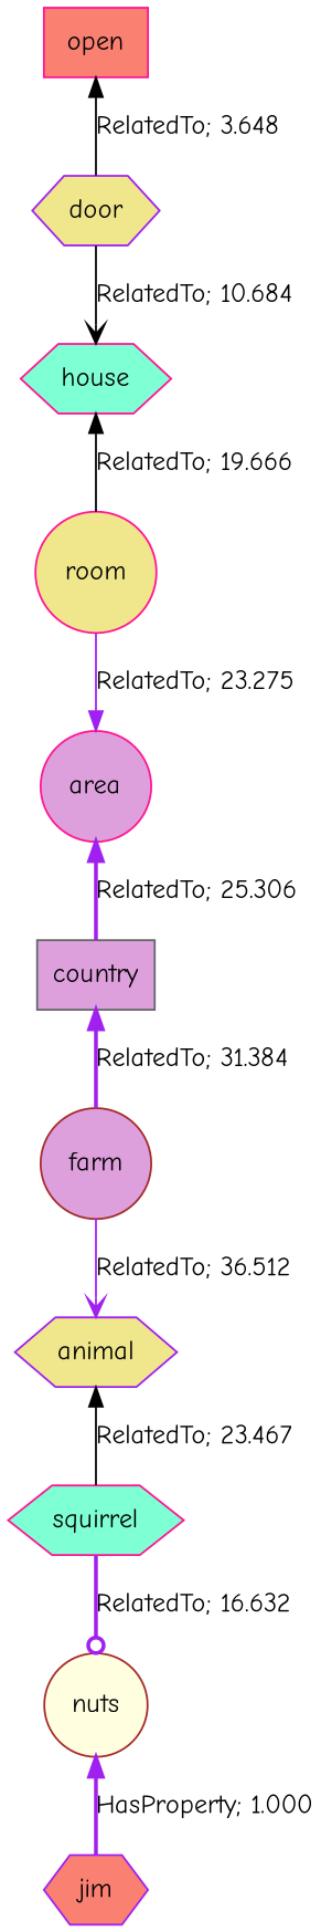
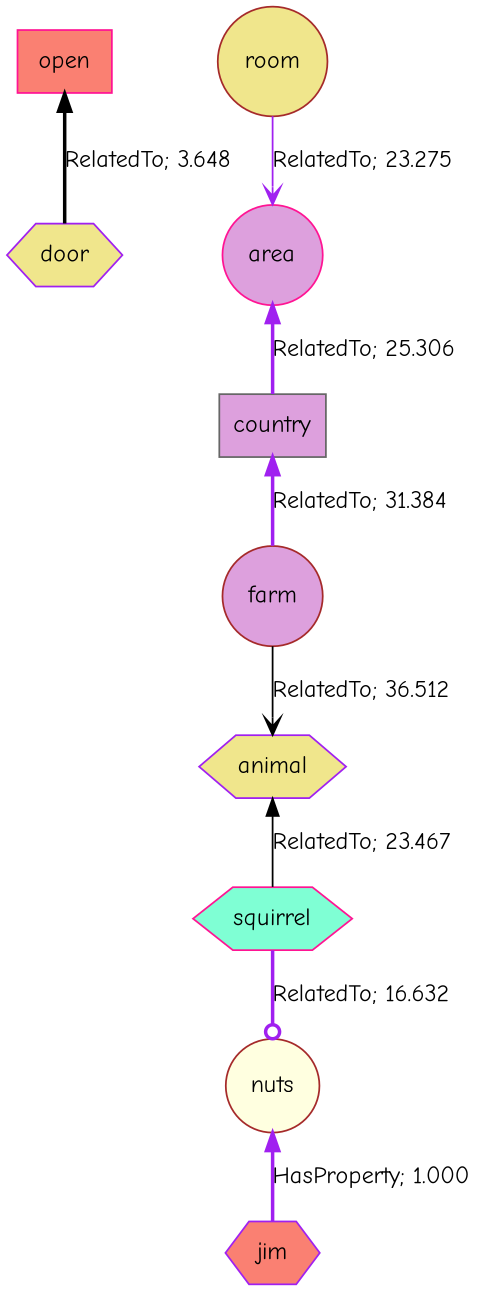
  digraph {
    fontname="Comic Neue"
    node [color=deeppink fillcolor=khaki fontname="Comic Neue" shape=hexagon style=filled]
    edge [color=purple dir=back fontname="Comic Neue" style=bold]
    n1 [fillcolor=salmon label=open shape=box]
    n2 [color=purple label=door]
-   n3 [fillcolor=aquamarine label=house]
-   n4 [label=room shape=circle]
+   n4 [color=brown label=room shape=circle]
    n5 [fillcolor=plum label=area shape=circle]
    n6 [color=gray40 fillcolor=plum label=country shape=box]
    n7 [color=brown fillcolor=plum label=farm shape=circle]
    n8 [color=purple label=animal]
    n9 [fillcolor=aquamarine label=squirrel]
    n10 [color=brown fillcolor=lightyellow label=nuts shape=circle]
    n11 [color=purple fillcolor=salmon label=jim]
-   n1 -> n2 [color=black label="RelatedTo; 3.648" style=solid weight=3.648]
-   n2 -> n3 [arrowhead=vee color=black dir=forward label="RelatedTo; 10.684" style=solid weight=10.684]
-   n3 -> n4 [color=black label="RelatedTo; 19.666" style=solid weight=19.666]
-   n4 -> n5 [arrowhead=normal dir=forward label="RelatedTo; 23.275" style=solid weight=23.275]
+   n1 -> n2 [color=black label="RelatedTo; 3.648" weight=3.648]
+   n4 -> n5 [arrowhead=vee dir=forward label="RelatedTo; 23.275" style=solid weight=23.275]
    n5 -> n6 [label="RelatedTo; 25.306" weight=25.306]
    n6 -> n7 [label="RelatedTo; 31.384" weight=31.384]
-   n7 -> n8 [arrowhead=vee dir=forward label="RelatedTo; 36.512" style=solid weight=36.512]
+   n7 -> n8 [arrowhead=vee color=black dir=forward label="RelatedTo; 36.512" style=solid weight=36.512]
    n8 -> n9 [color=black label="RelatedTo; 23.467" style=solid weight=23.467]
    n9 -> n10 [arrowhead=odot dir=forward label="RelatedTo; 16.632" weight=10.632]
    n10 -> n11 [label="HasProperty; 1.000" weight=1.000]
  }
